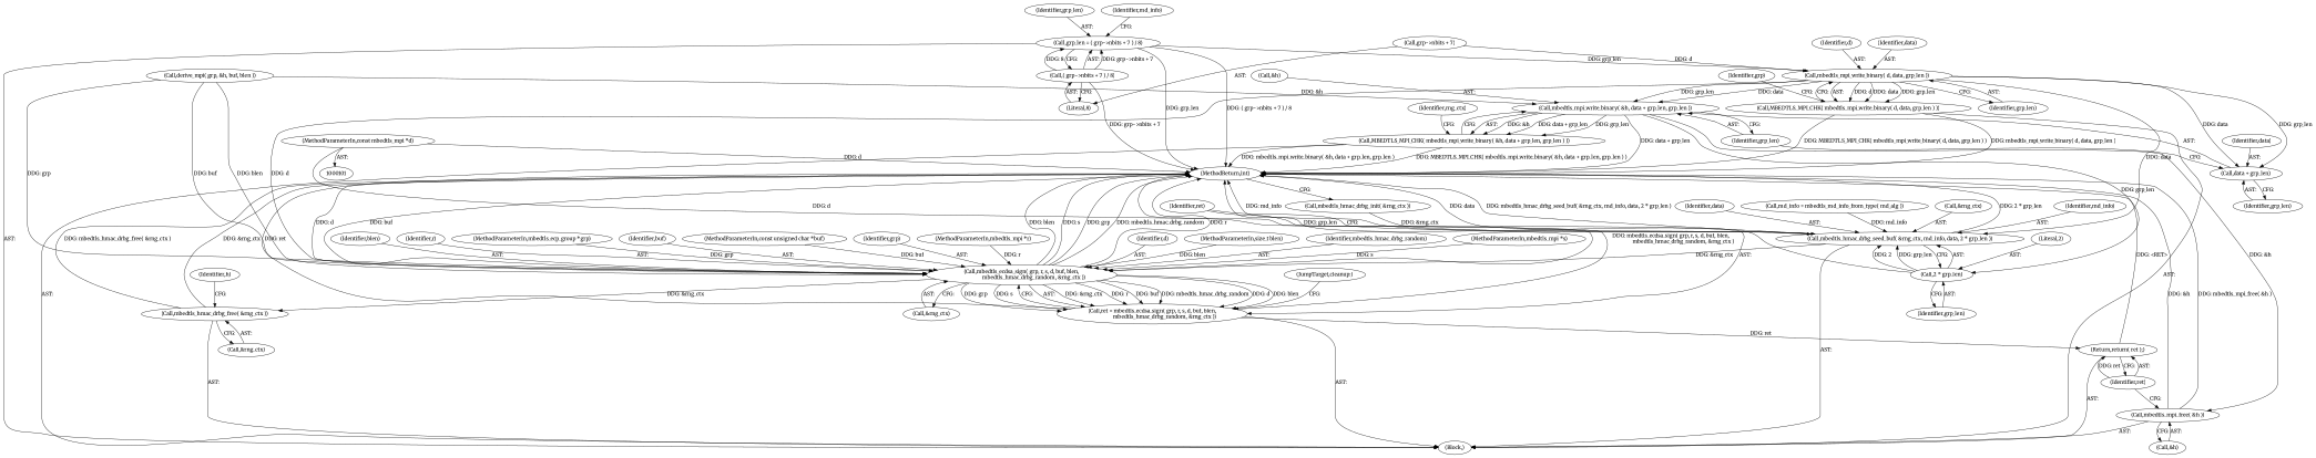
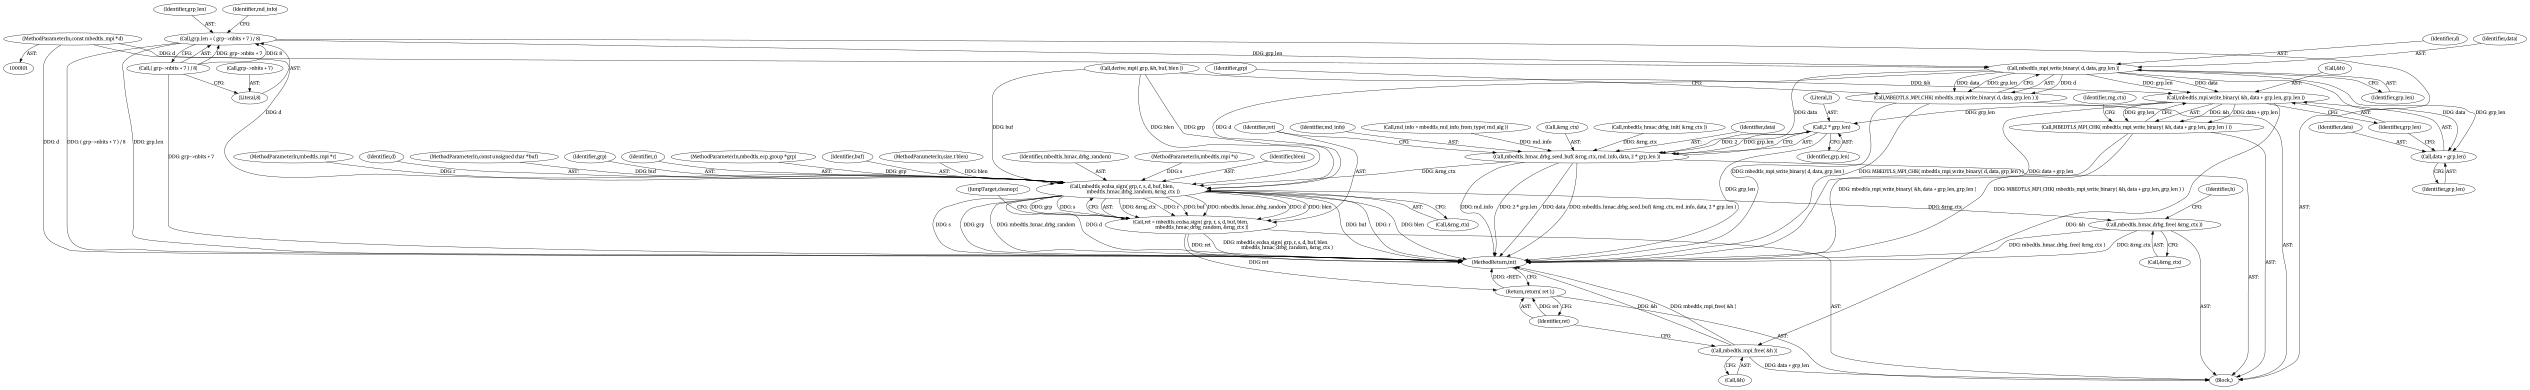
  digraph {
    fontname=Merriweather
    node [fontname=Merriweather]
    edge [fontname=Merriweather]
    n1 [label="(Call,mbedtls_mpi_write_binary( d, data, grp_len ))"]
    n2 [label="(Call,MBEDTLS_MPI_CHK( mbedtls_mpi_write_binary( d, data, grp_len ) ))"]
    n3 [label="(Call,mbedtls_mpi_write_binary( &h, data + grp_len, grp_len ))"]
    n4 [label="(Call,mbedtls_hmac_drbg_seed_buf( &rng_ctx, md_info, data, 2 * grp_len ))"]
    n5 [label="(Call,mbedtls_ecdsa_sign( grp, r, s, d, buf, blen,\n                      mbedtls_hmac_drbg_random, &rng_ctx ))"]
    n6 [label="(Call,data + grp_len)"]
    n7 [label="(Identifier,grp_len)"]
    n8 [label="(MethodReturn,int)"]
    n9 [label="(Block,)"]
    n10 [label="(Call,MBEDTLS_MPI_CHK( mbedtls_mpi_write_binary( &h, data + grp_len, grp_len ) ))"]
    n11 [label="(Call,2 * grp_len)"]
    n12 [label="(Call,mbedtls_mpi_free( &h ))"]
    n13 [label="(Identifier,grp_len)"]
    n14 [label="(Call,ret = mbedtls_ecdsa_sign( grp, r, s, d, buf, blen,\n                      mbedtls_hmac_drbg_random, &rng_ctx ))"]
    n15 [label="(Call,mbedtls_hmac_drbg_free( &rng_ctx ))"]
    n16 [label="(Call,&rng_ctx)"]
    n17 [label="(Identifier,grp_len)"]
    n18 [label="(MethodParameterIn,const mbedtls_mpi *d)"]
    1000101
    n20 [label="(Return,return( ret );)"]
    n21 [label="(Call,grp_len = ( grp->nbits + 7 ) / 8)"]
    n22 [label="(Call,( grp->nbits + 7 ) / 8)"]
    n23 [label="(Literal,8)"]
    n24 [label="(Identifier,grp_len)"]
    n25 [label="(Call,&h)"]
    n26 [label="(Call,&rng_ctx)"]
    n27 [label="(Identifier,ret)"]
    n28 [label="(MethodParameterIn,mbedtls_mpi *r)"]
    n29 [label="(Identifier,md_info)"]
    n30 [label="(Identifier,grp_len)"]
    n31 [label="(Call,md_info = mbedtls_md_info_from_type( md_alg ))"]
    n32 [label="(Identifier,h)"]
    n33 [label="(Call,&rng_ctx)"]
    n34 [label="(Call,grp->nbits + 7)"]
    n35 [label="(Call,mbedtls_hmac_drbg_init( &rng_ctx ))"]
    n36 [label="(Identifier,d)"]
    n37 [label="(Literal,2)"]
    n38 [label="(Identifier,data)"]
    n39 [label="(Identifier,rng_ctx)"]
    n40 [label="(Identifier,d)"]
    n41 [label="(Call,&h)"]
    n42 [label="(Identifier,data)"]
    n43 [label="(MethodParameterIn,size_t blen)"]
    n44 [label="(Identifier,grp)"]
    n45 [label="(Identifier,mbedtls_hmac_drbg_random)"]
    n46 [label="(MethodParameterIn,mbedtls_mpi *s)"]
    n47 [label="(JumpTarget,cleanup:)"]
    n48 [label="(Identifier,ret)"]
    n49 [label="(Identifier,blen)"]
    n50 [label="(Call,derive_mpi( grp, &h, buf, blen ))"]
    n51 [label="(MethodParameterIn,const unsigned char *buf)"]
    n52 [label="(Identifier,grp)"]
    n53 [label="(Identifier,r)"]
    n54 [label="(MethodParameterIn,mbedtls_ecp_group *grp)"]
    n55 [label="(Identifier,buf)"]
    n56 [label="(Identifier,data)"]
    n57 [label="(Identifier,md_info)"]
    n1 -> n2 [label="AST: "]
    n1 -> n2 [label="DDG: d"]
    n1 -> n2 [label="DDG: data"]
    n1 -> n2 [label="DDG: grp_len"]
    n1 -> n3 [label="DDG: data"]
    n1 -> n3 [label="DDG: grp_len"]
    n1 -> n4 [label="DDG: data"]
    n1 -> n5 [label="DDG: d"]
    n1 -> n6 [label="DDG: data"]
    n1 -> n6 [label="DDG: grp_len"]
    n1 -> n7 [label="CFG: "]
    n2 -> n1 [label="CFG: "]
    n2 -> n8 [label="DDG: mbedtls_mpi_write_binary( d, data, grp_len )"]
    n2 -> n8 [label="DDG: MBEDTLS_MPI_CHK( mbedtls_mpi_write_binary( d, data, grp_len ) )"]
    n2 -> n9 [label="AST: "]
    n3 -> n8 [label="DDG: data + grp_len"]
    n3 -> n10 [label="AST: "]
    n3 -> n10 [label="DDG: &h"]
    n3 -> n10 [label="DDG: data + grp_len"]
    n3 -> n10 [label="DDG: grp_len"]
    n3 -> n11 [label="DDG: grp_len"]
    n3 -> n12 [label="DDG: &h"]
    n3 -> n13 [label="CFG: "]
    n4 -> n5 [label="DDG: &rng_ctx"]
    n4 -> n8 [label="DDG: data"]
    n4 -> n8 [label="DDG: mbedtls_hmac_drbg_seed_buf( &rng_ctx, md_info, data, 2 * grp_len )"]
    n4 -> n8 [label="DDG: md_info"]
    n4 -> n8 [label="DDG: 2 * grp_len"]
    n4 -> n9 [label="AST: "]
    n4 -> n11 [label="CFG: "]
    n5 -> n8 [label="DDG: r"]
    n5 -> n8 [label="DDG: blen"]
    n5 -> n8 [label="DDG: s"]
    n5 -> n8 [label="DDG: grp"]
    n5 -> n8 [label="DDG: mbedtls_hmac_drbg_random"]
    n5 -> n8 [label="DDG: d"]
    n5 -> n8 [label="DDG: buf"]
    n5 -> n14 [label="AST: "]
    n5 -> n14 [label="DDG: &rng_ctx"]
    n5 -> n14 [label="DDG: r"]
    n5 -> n14 [label="DDG: buf"]
    n5 -> n14 [label="DDG: mbedtls_hmac_drbg_random"]
    n5 -> n14 [label="DDG: d"]
    n5 -> n14 [label="DDG: blen"]
    n5 -> n14 [label="DDG: grp"]
    n5 -> n14 [label="DDG: s"]
    n5 -> n15 [label="DDG: &rng_ctx"]
    n5 -> n16 [label="CFG: "]
    n6 -> n3 [label="AST: "]
    n6 -> n17 [label="CFG: "]
    n7 -> n1 [label="AST: "]
-   n8 -> n35 [label="CFG: "]
+   n8 -> n20 [label="CFG: "]
    n10 -> n3 [label="CFG: "]
    n10 -> n8 [label="DDG: MBEDTLS_MPI_CHK( mbedtls_mpi_write_binary( &h, data + grp_len, grp_len ) )"]
    n10 -> n8 [label="DDG: mbedtls_mpi_write_binary( &h, data + grp_len, grp_len )"]
    n10 -> n9 [label="AST: "]
    n11 -> n4 [label="AST: "]
    n11 -> n4 [label="DDG: 2"]
    n11 -> n4 [label="DDG: grp_len"]
    n11 -> n8 [label="DDG: grp_len"]
    n11 -> n24 [label="CFG: "]
    n12 -> n8 [label="DDG: &h"]
    n12 -> n8 [label="DDG: mbedtls_mpi_free( &h )"]
-   n12 -> n9 [label="AST: "]
+   n12 -> n9 [label="DDG: data + grp_len"]
    n12 -> n25 [label="CFG: "]
    n13 -> n3 [label="AST: "]
    n13 -> n6 [label="CFG: "]
    n14 -> n5 [label="CFG: "]
    n14 -> n8 [label="DDG: ret"]
    n14 -> n8 [label="DDG: mbedtls_ecdsa_sign( grp, r, s, d, buf, blen,\n                      mbedtls_hmac_drbg_random, &rng_ctx )"]
    n14 -> n9 [label="AST: "]
    n14 -> n20 [label="DDG: ret"]
    n15 -> n8 [label="DDG: mbedtls_hmac_drbg_free( &rng_ctx )"]
    n15 -> n8 [label="DDG: &rng_ctx"]
    n15 -> n9 [label="AST: "]
    n15 -> n26 [label="CFG: "]
    n16 -> n5 [label="AST: "]
    n17 -> n6 [label="AST: "]
-   n34 -> n1 [label="DDG: d"]
+   n18 -> n1 [label="DDG: d"]
    n18 -> n5 [label="DDG: d"]
    n18 -> n8 [label="DDG: d"]
    n18 -> 1000101 [label="AST: "]
    n20 -> n8 [label="DDG: <RET>"]
    n20 -> n9 [label="AST: "]
    n20 -> n27 [label="CFG: "]
    n21 -> n1 [label="DDG: grp_len"]
    n21 -> n8 [label="DDG: grp_len"]
    n21 -> n8 [label="DDG: ( grp->nbits + 7 ) / 8"]
    n21 -> n9 [label="AST: "]
    n21 -> n22 [label="CFG: "]
    n22 -> n8 [label="DDG: grp->nbits + 7"]
    n22 -> n21 [label="AST: "]
    n22 -> n21 [label="DDG: grp->nbits + 7"]
    n22 -> n21 [label="DDG: 8"]
    n22 -> n23 [label="CFG: "]
-   n23 -> n22 [label="AST: "]
+   n23 -> n21 [label="AST: "]
    n24 -> n11 [label="AST: "]
    n25 -> n12 [label="AST: "]
    n26 -> n15 [label="AST: "]
    n27 -> n12 [label="CFG: "]
    n27 -> n20 [label="AST: "]
    n27 -> n20 [label="DDG: ret"]
    n28 -> n5 [label="DDG: r"]
    n29 -> n4 [label="AST: "]
    n30 -> n21 [label="AST: "]
    n31 -> n4 [label="DDG: md_info"]
    n32 -> n15 [label="CFG: "]
    n33 -> n4 [label="AST: "]
    n34 -> n23 [label="AST: "]
    n35 -> n4 [label="DDG: &rng_ctx"]
    n36 -> n1 [label="AST: "]
    n37 -> n11 [label="AST: "]
    n38 -> n4 [label="AST: "]
    n39 -> n10 [label="CFG: "]
    n40 -> n5 [label="AST: "]
    n41 -> n3 [label="AST: "]
    n42 -> n1 [label="AST: "]
    n43 -> n5 [label="DDG: blen"]
    n44 -> n2 [label="CFG: "]
    n45 -> n5 [label="AST: "]
    n46 -> n5 [label="DDG: s"]
    n47 -> n14 [label="CFG: "]
    n48 -> n4 [label="CFG: "]
    n48 -> n14 [label="AST: "]
    n49 -> n5 [label="AST: "]
    n50 -> n3 [label="DDG: &h"]
    n50 -> n5 [label="DDG: grp"]
    n50 -> n5 [label="DDG: buf"]
    n50 -> n5 [label="DDG: blen"]
    n51 -> n5 [label="DDG: buf"]
    n52 -> n5 [label="AST: "]
    n53 -> n5 [label="AST: "]
    n54 -> n5 [label="DDG: grp"]
    n55 -> n5 [label="AST: "]
    n56 -> n6 [label="AST: "]
    n57 -> n21 [label="CFG: "]
  }
